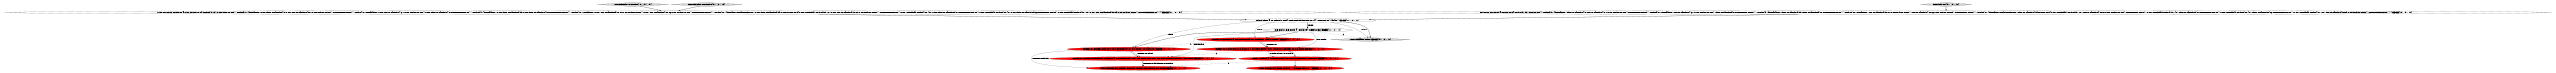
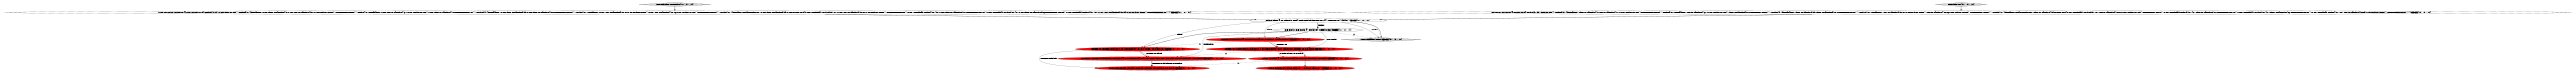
  digraph {
    fontname="DejaVu Sans Mono"
    node [fillcolor=red fontname="DejaVu Sans Mono" shape=ellipse style=filled]
    edge [fontname="DejaVu Sans Mono" style=bold]
    n1 [fillcolor=lightgray label="testAssignIdsByNameMapping['1', '0', '0']" shape=diamond]
    n2 [fillcolor=white label="Types.StructType structType = Types.StructType.of(required(0,\"id\",Types.LongType.get()),optional(1,\"list_of_maps\",Types.ListType.ofOptional(2,Types.MapType.ofOptional(3,4,Types.StringType.get(),SUPPORTED_PRIMITIVES))),optional(5,\"map_of_lists\",Types.MapType.ofOptional(6,7,Types.StringType.get(),Types.ListType.ofOptional(8,SUPPORTED_PRIMITIVES))),required(9,\"list_of_lists\",Types.ListType.ofOptional(10,Types.ListType.ofOptional(11,SUPPORTED_PRIMITIVES))),required(12,\"map_of_maps\",Types.MapType.ofOptional(13,14,Types.StringType.get(),Types.MapType.ofOptional(15,16,Types.StringType.get(),SUPPORTED_PRIMITIVES))),required(17,\"list_of_struct_of_nested_types\",Types.ListType.ofOptional(19,Types.StructType.of(Types.NestedField.required(20,\"m1\",Types.MapType.ofOptional(21,22,Types.StringType.get(),SUPPORTED_PRIMITIVES)),Types.NestedField.optional(23,\"l1\",Types.ListType.ofRequired(24,SUPPORTED_PRIMITIVES)),Types.NestedField.required(25,\"l2\",Types.ListType.ofRequired(26,SUPPORTED_PRIMITIVES)),Types.NestedField.optional(27,\"m2\",Types.MapType.ofOptional(28,29,Types.StringType.get(),SUPPORTED_PRIMITIVES))))))@@@3@@@['1', '1', '0']"]
    n3 [fillcolor=white label="Schema schema = new Schema(TypeUtil.assignFreshIds(structType,null).asStructType().fields())@@@4@@@['1', '1', '1']"]
    n4 [label="Schema newSchema = ParquetSchemaUtil.convert(typeWithIdsFromNameMapping)@@@8@@@['1', '0', '0']"]
    n5 [label="Assert.assertEquals(messageTypeWithIds,messageTypeWithIdsFromNameMapping)@@@8@@@['0', '1', '0']"]
    n6 [label="Assert.assertEquals(schema.asStruct(),newSchema.asStruct())@@@9@@@['1', '0', '0']"]
    n7 [label="MessageType messageType = ParquetSchemaUtil.convert(schema,\"complex_schema\")@@@6@@@['1', '0', '0']"]
    n8 [label="MessageType messageTypeWithIds = ParquetSchemaUtil.convert(schema,\"parquet_type\")@@@6@@@['0', '1', '0']"]
    n9 [label="MessageType typeWithIdsFromNameMapping = ParquetSchemaUtil.applyNameMapping(messageType,nameMapping)@@@7@@@['1', '0', '0']"]
    n10 [label="MessageType messageTypeWithIdsFromNameMapping = ParquetSchemaUtil.applyNameMapping(RemoveIds.removeIds(messageTypeWithIds),nameMapping)@@@7@@@['0', '1', '0']"]
    n11 [fillcolor=white label="NameMapping nameMapping = MappingUtil.create(schema)@@@5@@@['1', '1', '0']"]
    n12 [fillcolor=lightgray label="writeAndValidate(schema)@@@5@@@['0', '0', '1']" shape=diamond]
-   n13 [fillcolor=lightgray label="testAssignIdsByNameMapping['0', '1', '0']" shape=diamond]
    n14 [fillcolor=lightgray label="testMixedTypes['0', '0', '1']" shape=diamond]
    n15 [fillcolor=white label="StructType structType = StructType.of(required(0,\"id\",LongType.get()),optional(1,\"list_of_maps\",ListType.ofOptional(2,MapType.ofOptional(3,4,Types.StringType.get(),SUPPORTED_PRIMITIVES))),optional(5,\"map_of_lists\",MapType.ofOptional(6,7,Types.StringType.get(),ListType.ofOptional(8,SUPPORTED_PRIMITIVES))),required(9,\"list_of_lists\",ListType.ofOptional(10,ListType.ofOptional(11,SUPPORTED_PRIMITIVES))),required(12,\"map_of_maps\",MapType.ofOptional(13,14,Types.StringType.get(),MapType.ofOptional(15,16,Types.StringType.get(),SUPPORTED_PRIMITIVES))),required(17,\"list_of_struct_of_nested_types\",ListType.ofOptional(19,StructType.of(Types.NestedField.required(20,\"m1\",MapType.ofOptional(21,22,Types.StringType.get(),SUPPORTED_PRIMITIVES)),Types.NestedField.optional(23,\"l1\",ListType.ofRequired(24,SUPPORTED_PRIMITIVES)),Types.NestedField.required(25,\"l2\",ListType.ofRequired(26,SUPPORTED_PRIMITIVES)),Types.NestedField.optional(27,\"m2\",MapType.ofOptional(28,29,Types.StringType.get(),SUPPORTED_PRIMITIVES))))))@@@3@@@['0', '0', '1']"]
    n1 -> n2
    n2 -> n3
    n3 -> n7 [label=schema style=solid]
    n3 -> n8 [label=schema style=solid]
    n3 -> n11
    n3 -> n11 [label=schema style=solid]
    n3 -> n12 [label=schema style=solid]
    n3 -> n12
    n4 -> n5 [label=0 style=dashed]
    n4 -> n6
    n7 -> n8 [label=0 style=dashed]
    n7 -> n9
    n7 -> n9 [label=messageType style=solid]
    n8 -> n5 [label=messageTypeWithIds style=solid]
    n8 -> n10 [label=messageTypeWithIds style=solid]
    n8 -> n10
    n9 -> n4
    n9 -> n4 [label=typeWithIdsFromNameMapping style=solid]
    n9 -> n10 [label=0 style=dashed]
    n10 -> n5
    n10 -> n5 [label=messageTypeWithIdsFromNameMapping style=solid]
    n11 -> n7
    n11 -> n8
    n11 -> n9 [label=nameMapping style=solid]
    n11 -> n10 [label=nameMapping style=solid]
    n11 -> n12 [label=0 style=dashed]
-   n13 -> n2
    n14 -> n15
    n15 -> n3
  }
